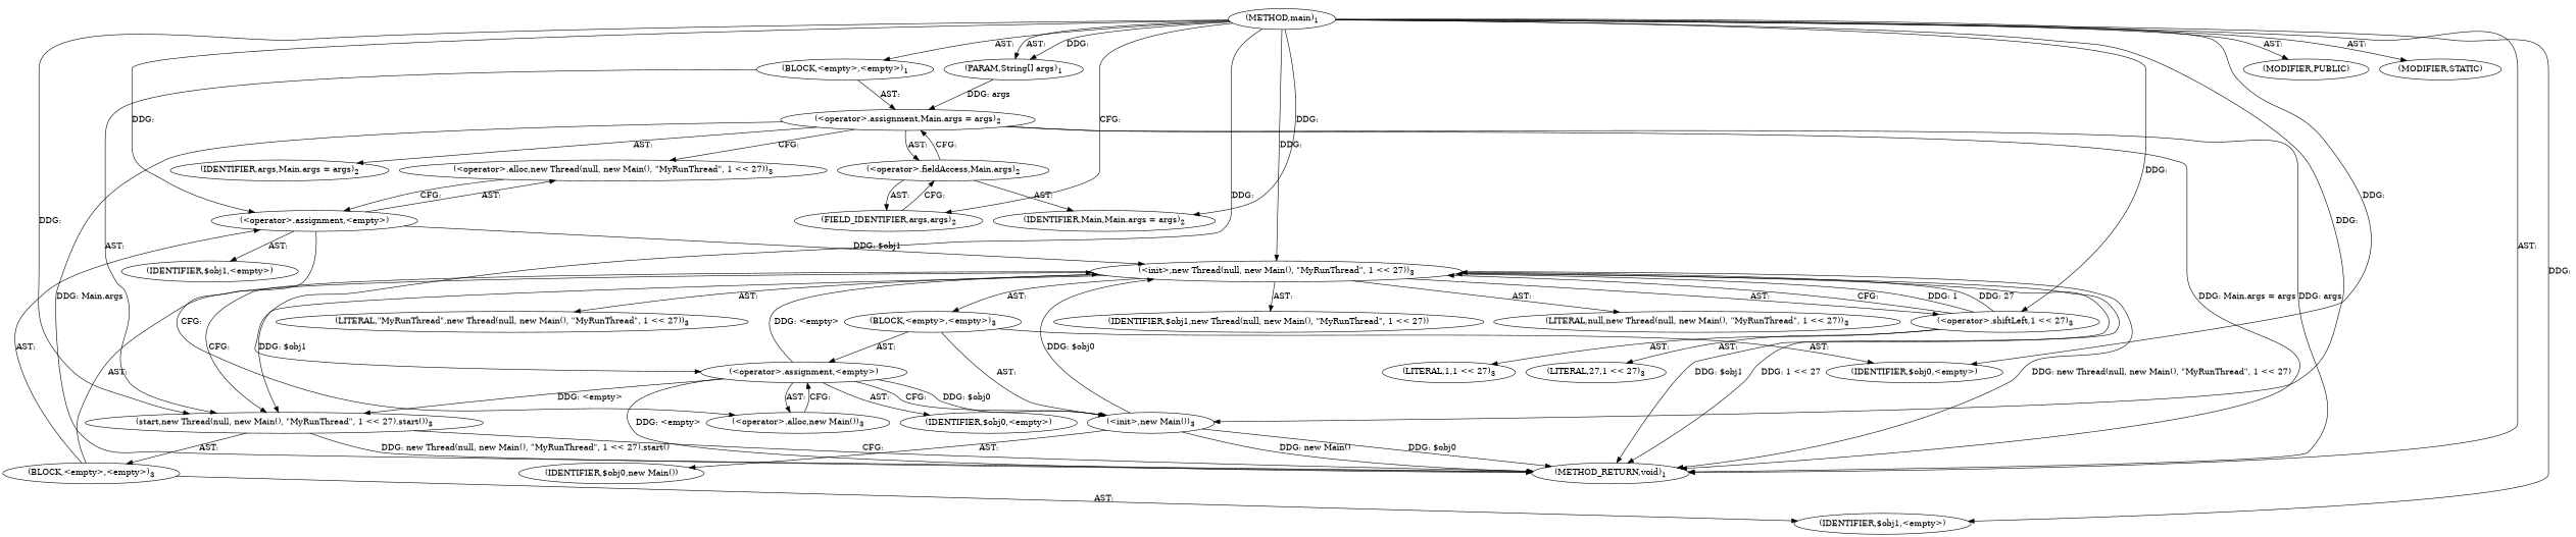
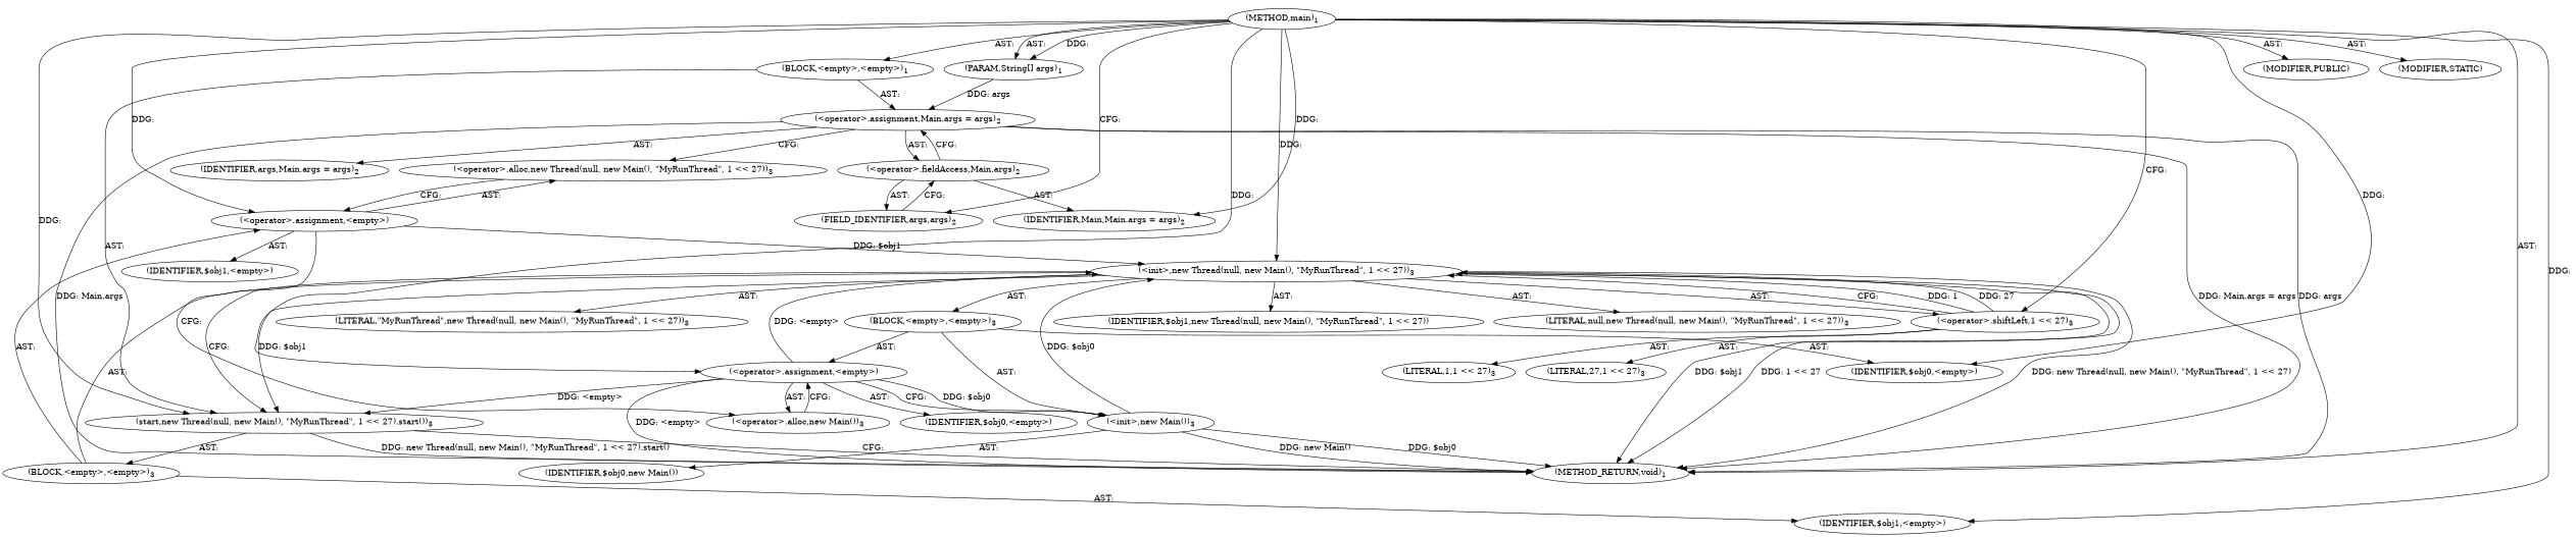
  digraph {
    n1 [label=<(METHOD,main)<SUB>1</SUB>>]
    n2 [label=<(PARAM,String[] args)<SUB>1</SUB>>]
    n3 [label=<(BLOCK,&lt;empty&gt;,&lt;empty&gt;)<SUB>1</SUB>>]
    n4 [label=<(FIELD_IDENTIFIER,args,args)<SUB>2</SUB>>]
    n5 [label=<(start,new Thread(null, new Main(), &quot;MyRunThread&quot;, 1 &lt;&lt; 27).start())<SUB>3</SUB>>]
    n6 [label=<(&lt;operator&gt;.assignment,&lt;empty&gt;)>]
    n7 [label=<(&lt;init&gt;,new Thread(null, new Main(), &quot;MyRunThread&quot;, 1 &lt;&lt; 27))<SUB>3</SUB>>]
    n8 [label=<(&lt;operator&gt;.assignment,&lt;empty&gt;)>]
    n9 [label=<(&lt;init&gt;,new Main())<SUB>3</SUB>>]
    n10 [label=<(IDENTIFIER,$obj0,&lt;empty&gt;)>]
    n11 [label=<(&lt;operator&gt;.shiftLeft,1 &lt;&lt; 27)<SUB>3</SUB>>]
    n12 [label=<(IDENTIFIER,$obj1,&lt;empty&gt;)>]
    n13 [label=<(MODIFIER,PUBLIC)>]
    n14 [label=<(MODIFIER,STATIC)>]
    n15 [label=<(METHOD_RETURN,void)<SUB>1</SUB>>]
    n16 [label=<(IDENTIFIER,Main,Main.args = args)<SUB>2</SUB>>]
    n17 [label=<(&lt;operator&gt;.assignment,Main.args = args)<SUB>2</SUB>>]
    n18 [label=<(&lt;operator&gt;.fieldAccess,Main.args)<SUB>2</SUB>>]
    n19 [label=<(IDENTIFIER,args,Main.args = args)<SUB>2</SUB>>]
    n20 [label=<(&lt;operator&gt;.alloc,new Thread(null, new Main(), &quot;MyRunThread&quot;, 1 &lt;&lt; 27))<SUB>3</SUB>>]
    n21 [label=<(BLOCK,&lt;empty&gt;,&lt;empty&gt;)<SUB>3</SUB>>]
    n22 [label=<(IDENTIFIER,$obj1,&lt;empty&gt;)>]
    n23 [label=<(&lt;operator&gt;.alloc,new Main())<SUB>3</SUB>>]
    n24 [label=<(IDENTIFIER,$obj1,new Thread(null, new Main(), &quot;MyRunThread&quot;, 1 &lt;&lt; 27))>]
    n25 [label=<(LITERAL,null,new Thread(null, new Main(), &quot;MyRunThread&quot;, 1 &lt;&lt; 27))<SUB>3</SUB>>]
    n26 [label=<(BLOCK,&lt;empty&gt;,&lt;empty&gt;)<SUB>3</SUB>>]
    n27 [label=<(LITERAL,&quot;MyRunThread&quot;,new Thread(null, new Main(), &quot;MyRunThread&quot;, 1 &lt;&lt; 27))<SUB>3</SUB>>]
    n28 [label=<(IDENTIFIER,$obj0,&lt;empty&gt;)>]
    n29 [label=<(IDENTIFIER,$obj0,new Main())>]
    n30 [label=<(LITERAL,1,1 &lt;&lt; 27)<SUB>3</SUB>>]
    n31 [label=<(LITERAL,27,1 &lt;&lt; 27)<SUB>3</SUB>>]
    n1 -> n2 [label="AST: "]
    n1 -> n2 [label="DDG: "]
    n1 -> n3 [label="AST: "]
    n1 -> n4 [label="CFG: "]
    n1 -> n5 [label="DDG: "]
    n1 -> n6 [label="DDG: "]
    n1 -> n7 [label="DDG: "]
    n1 -> n8 [label="DDG: "]
-   n1 -> n9 [label="DDG: "]
    n1 -> n10 [label="DDG: "]
-   n1 -> n11 [label="DDG: "]
+   n1 -> n11 [label="CFG: "]
    n1 -> n12 [label="DDG: "]
    n1 -> n13 [label="AST: "]
    n1 -> n14 [label="AST: "]
    n1 -> n15 [label="AST: "]
    n1 -> n16 [label="DDG: "]
    n2 -> n17 [label="DDG: args"]
    n3 -> n5 [label="AST: "]
    n3 -> n17 [label="AST: "]
    n4 -> n18 [label="CFG: "]
    n5 -> n15 [label="CFG: "]
    n5 -> n15 [label="DDG: new Thread(null, new Main(), &quot;MyRunThread&quot;, 1 &lt;&lt; 27).start()"]
    n5 -> n21 [label="AST: "]
    n6 -> n7 [label="DDG: $obj1"]
    n6 -> n20 [label="AST: "]
    n6 -> n22 [label="AST: "]
    n6 -> n23 [label="CFG: "]
    n7 -> n5 [label="CFG: "]
    n7 -> n5 [label="DDG: $obj1"]
    n7 -> n11 [label="AST: "]
    n7 -> n15 [label="DDG: $obj1"]
    n7 -> n15 [label="DDG: 1 &lt;&lt; 27"]
    n7 -> n15 [label="DDG: new Thread(null, new Main(), &quot;MyRunThread&quot;, 1 &lt;&lt; 27)"]
    n7 -> n24 [label="AST: "]
    n7 -> n25 [label="AST: "]
    n7 -> n26 [label="AST: "]
    n7 -> n27 [label="AST: "]
    n8 -> n5 [label="DDG: &lt;empty&gt;"]
    n8 -> n7 [label="DDG: &lt;empty&gt;"]
    n8 -> n9 [label="CFG: "]
    n8 -> n9 [label="DDG: $obj0"]
    n8 -> n15 [label="DDG: &lt;empty&gt;"]
    n8 -> n23 [label="AST: "]
    n8 -> n28 [label="AST: "]
    n9 -> n7 [label="DDG: $obj0"]
    n9 -> n15 [label="DDG: $obj0"]
    n9 -> n15 [label="DDG: new Main()"]
    n9 -> n29 [label="AST: "]
    n11 -> n7 [label="CFG: "]
    n11 -> n7 [label="DDG: 1"]
    n11 -> n7 [label="DDG: 27"]
    n11 -> n30 [label="AST: "]
    n11 -> n31 [label="AST: "]
    n17 -> n15 [label="DDG: Main.args"]
    n17 -> n15 [label="DDG: args"]
    n17 -> n15 [label="DDG: Main.args = args"]
    n17 -> n18 [label="AST: "]
    n17 -> n19 [label="AST: "]
    n17 -> n20 [label="CFG: "]
    n18 -> n4 [label="AST: "]
    n18 -> n16 [label="AST: "]
    n18 -> n17 [label="CFG: "]
    n20 -> n6 [label="CFG: "]
    n21 -> n6 [label="AST: "]
    n21 -> n7 [label="AST: "]
    n21 -> n12 [label="AST: "]
    n23 -> n8 [label="CFG: "]
    n26 -> n8 [label="AST: "]
    n26 -> n9 [label="AST: "]
    n26 -> n10 [label="AST: "]
  }
